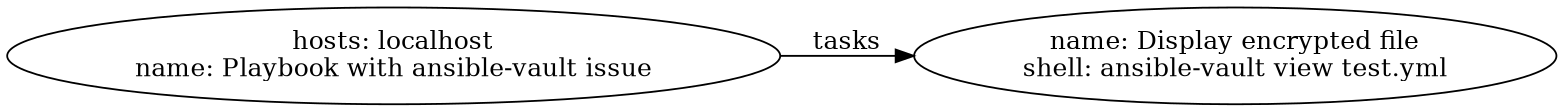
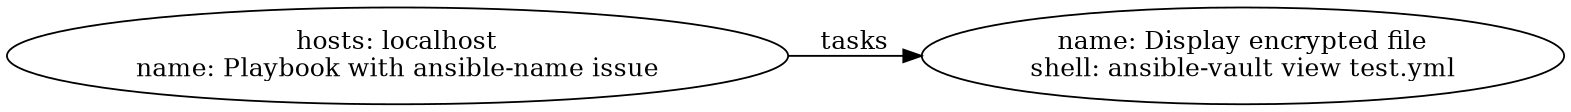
  digraph {
    rankdir=LR
    n1 [label="name: Display encrypted file\nshell: ansible-vault view test.yml\n"]
-   n2 [label="hosts: localhost\nname: Playbook with ansible-vault issue\n"]
+   n2 [label="hosts: localhost\nname: Playbook with ansible-name issue\n"]
    n2 -> n1 [label=tasks]
  }
